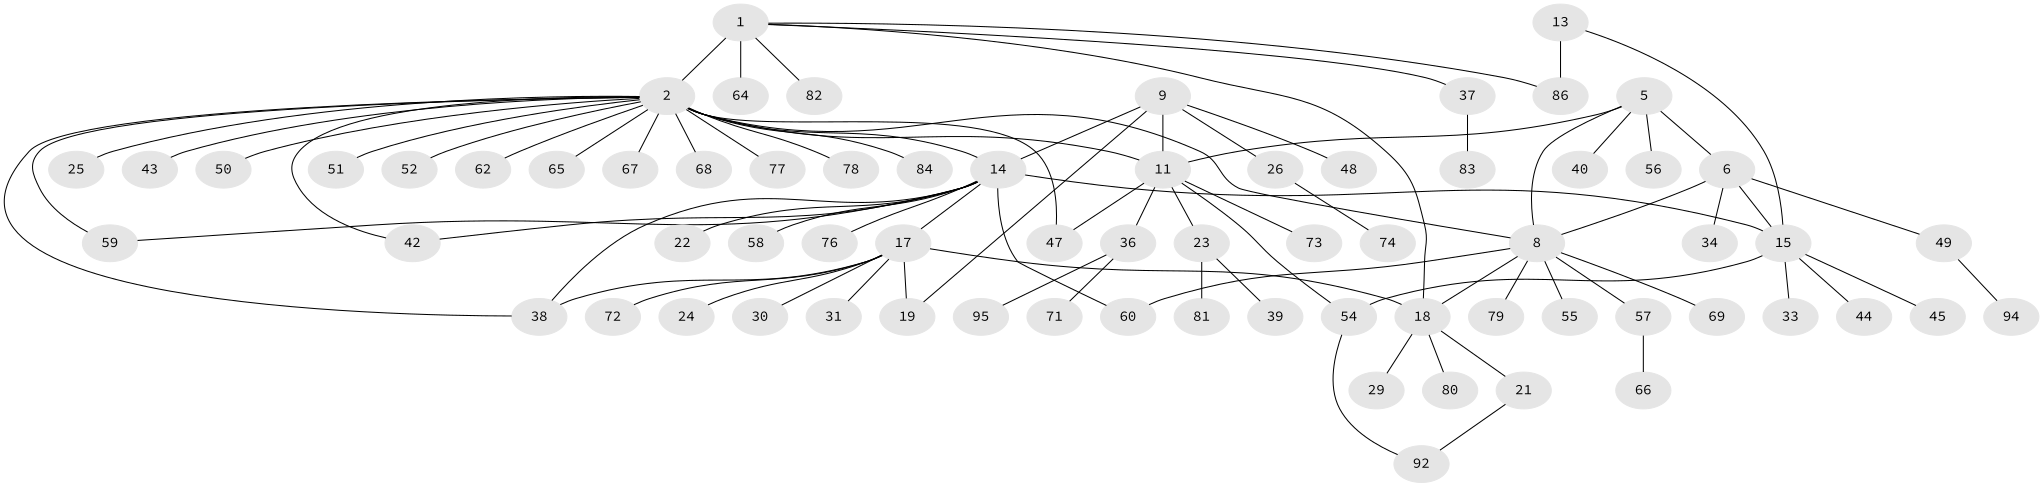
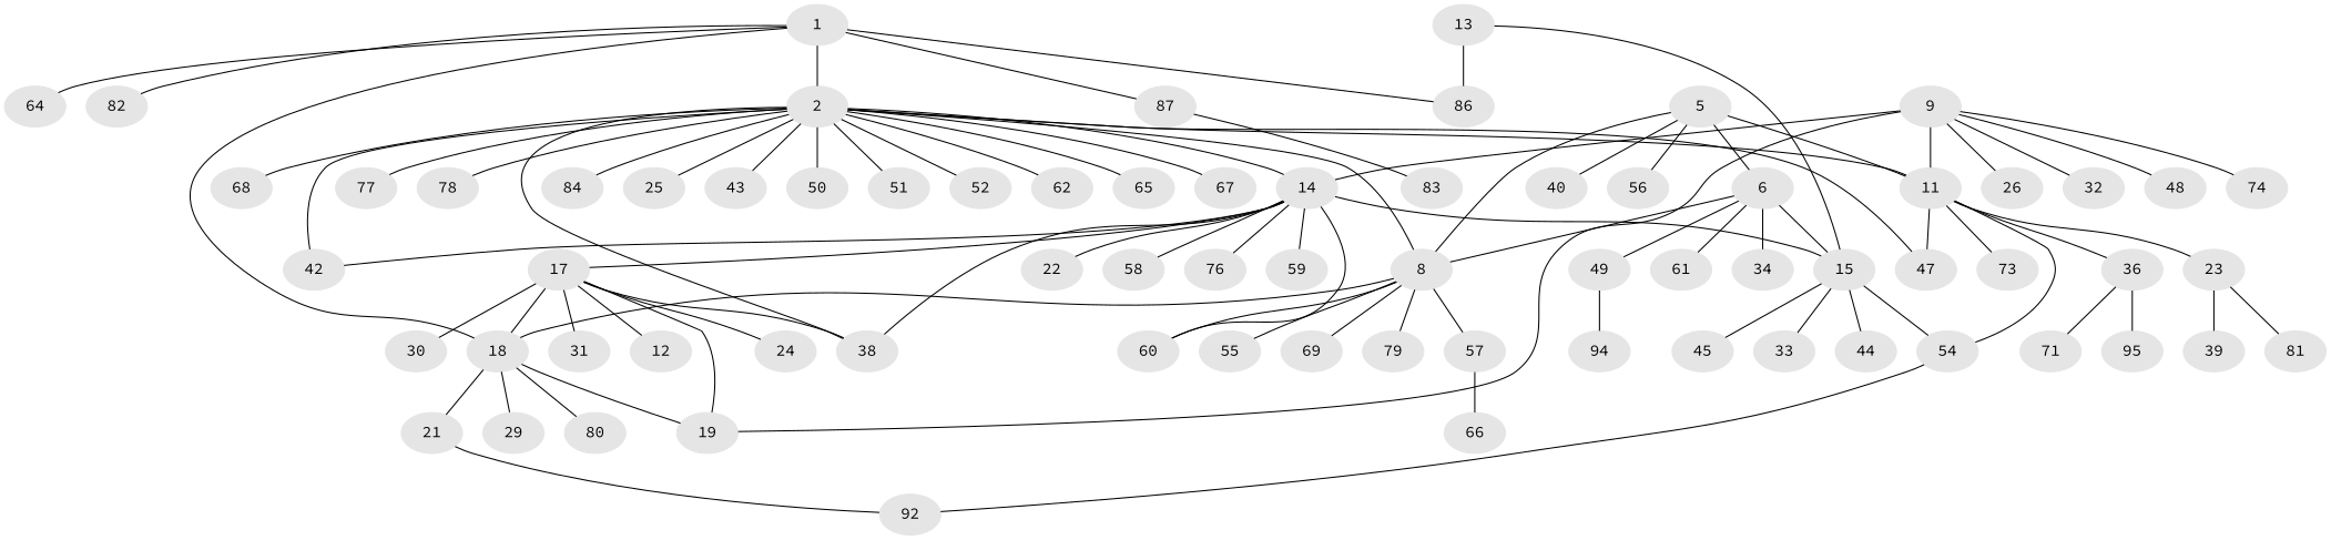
  graph {
    fontname="Source Code Pro"
    node [color=gray90 fontname="Source Code Pro" style=filled]
    edge [fontname="Source Code Pro"]
    1 [super="+3"]
    2 [super="+4"]
    18 [super="+20"]
-   37
+   37 [label=87]
    64 [super="+89"]
    82
    86
    8 [super="+27"]
    11 [super="+12"]
    14 [super="+16"]
    25
    38 [super="+53"]
    42 [super="+88"]
    43
    47
    50
    51
    52
    59
    62
    65
    67
    68
    77
    78
    84
    19
    21 [super="+91"]
    29
    80
    83
    55
    57
    60
    69
    79
    23 [super="+63"]
    36 [super="+46"]
    54
    73
    15 [super="+90"]
    17 [super="+28"]
    22
    58
    76
    5 [super="+87"]
    6 [super="+7"]
    40
    56 [super="+85"]
    34
    49
+   61
    33 [super="+35"]
    44
    45
    94
    66
    9 [super="+10"]
    26
+   32
    48
    74
    39 [super="+41"]
    81 [super="+93"]
    71
    n66 [label=95]
    92
    13
    24
    30
    31
-   72
+   72 [label=12]
    1 -- 2 [weight=4]
    1 -- 18
    1 -- 37
    1 -- 64
    1 -- 82
    1 -- 86
    2 -- 8
    2 -- 11
    2 -- 14
    2 -- 25
    2 -- 38
    2 -- 42
    2 -- 43
    2 -- 47
    2 -- 50
    2 -- 51
    2 -- 52
-   2 -- 59
    2 -- 62
    2 -- 65
    2 -- 67
    2 -- 68
    2 -- 77
    2 -- 78
    2 -- 84
+   18 -- 19 [weight=2]
    18 -- 21
    18 -- 29
    18 -- 80
    37 -- 83
    8 -- 18
    8 -- 55
    8 -- 57
    8 -- 60
    8 -- 69
    8 -- 79
    11 -- 47
    11 -- 23
    11 -- 36
    11 -- 54
    11 -- 73
    14 -- 38
    14 -- 42
    14 -- 59
    14 -- 60
    14 -- 15 [weight=2]
    14 -- 17
    14 -- 22
    14 -- 58
    14 -- 76
    21 -- 92
    57 -- 66
    23 -- 39
    23 -- 81
    36 -- 71
    36 -- n66
    54 -- 92
    15 -- 54
    15 -- 33
    15 -- 44
    15 -- 45
    17 -- 18 [weight=2]
    17 -- 38
    17 -- 19
    17 -- 24
    17 -- 30
    17 -- 31
    17 -- 72
    5 -- 8
    5 -- 11
    5 -- 6 [weight=2]
    5 -- 40
    5 -- 56
    6 -- 8 [weight=2]
    6 -- 15
    6 -- 34
    6 -- 49
+   6 -- 61
    49 -- 94
    9 -- 11 [weight=4]
    9 -- 14
    9 -- 19
    9 -- 26
+   9 -- 32
    9 -- 48
-   26 -- 74
+   9 -- 74
    13 -- 86 [weight=2]
    13 -- 15
  }
